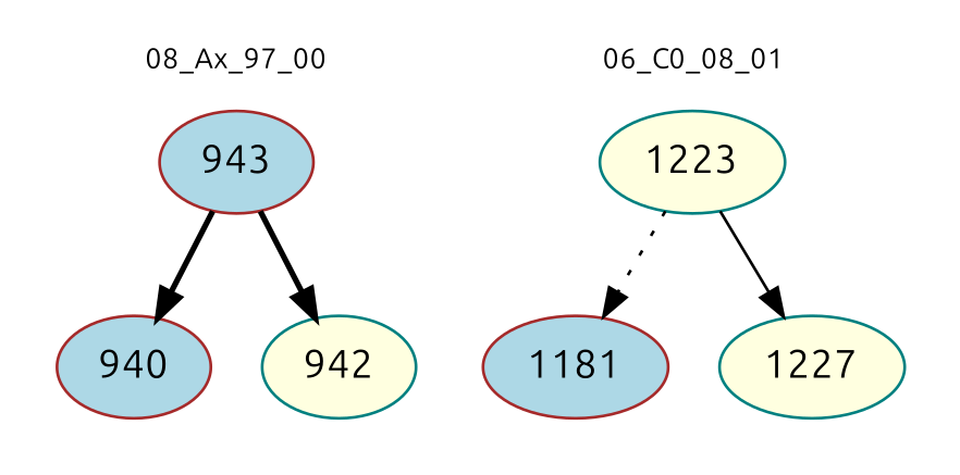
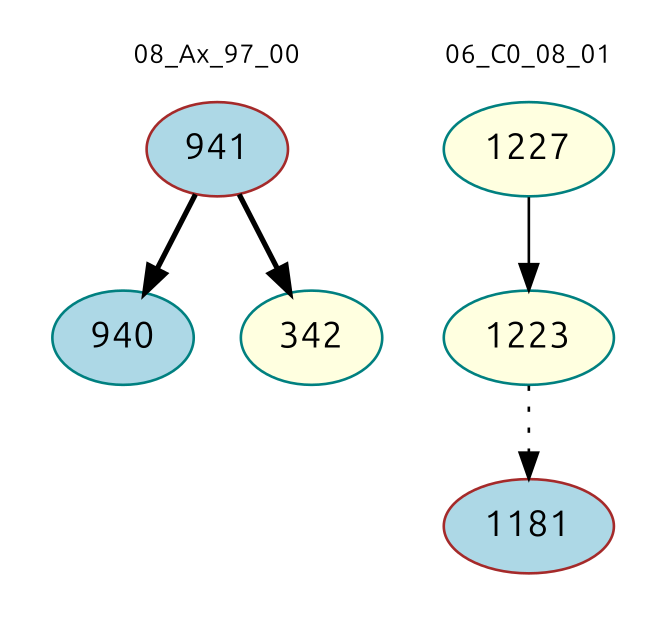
  digraph {
    fontname=Ubuntu
    node [color=brown fillcolor=lightblue fontname=Ubuntu style=filled]
    edge [color=black fontname=Ubuntu style=bold]
-   n1 [label=943]
-   n2 [label=940]
-   n3 [color=teal fillcolor=lightyellow label=942]
+   n1 [label=941]
+   n2 [color=teal label=940]
+   n3 [color=teal fillcolor=lightyellow label=342]
    n4 [color=teal fillcolor=lightyellow label=1223]
    n5 [label=1181]
    n6 [color=teal fillcolor=lightyellow label=1227]
    subgraph cluster_1 {
      color=white
      fontsize=10
      label="08_Ax_97_00"
      n1
      n2
      n3
    }
    subgraph cluster_2 {
      color=white
      fontsize=10
      label="06_C0_08_01"
      n4
      n5
      n6
    }
    n1 -> n2
    n1 -> n3
    n4 -> n5 [style=dotted]
-   n4 -> n6 [style=solid]
+   n6 -> n4 [style=solid]
  }
